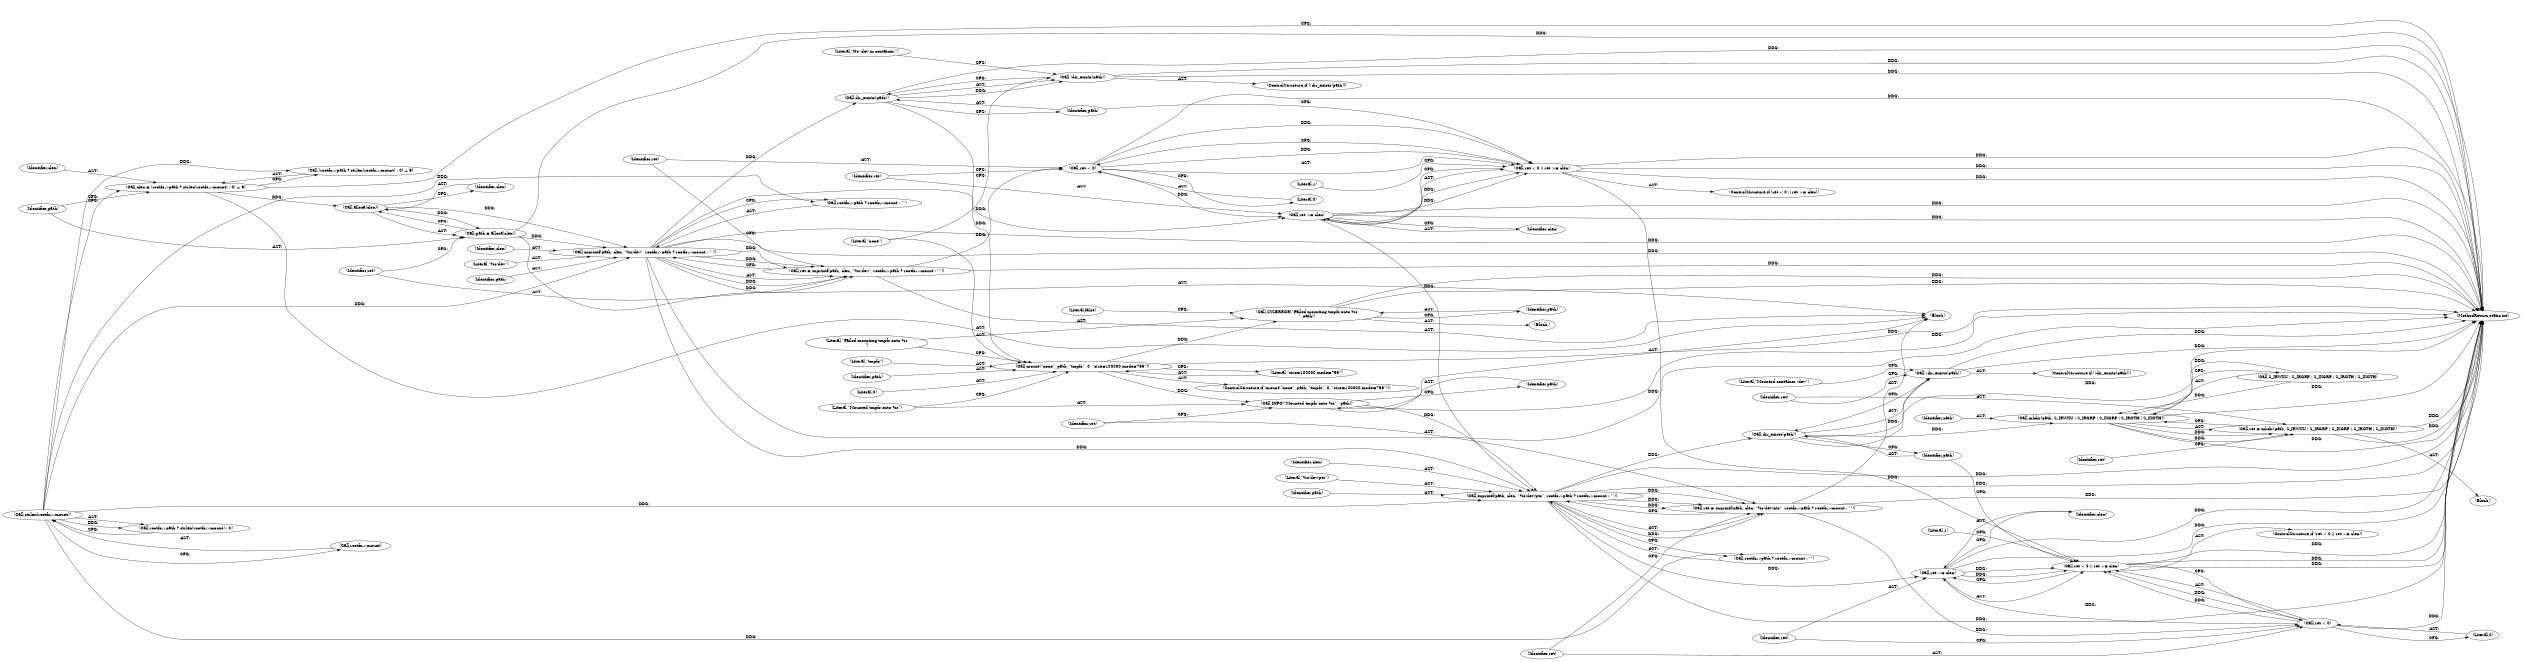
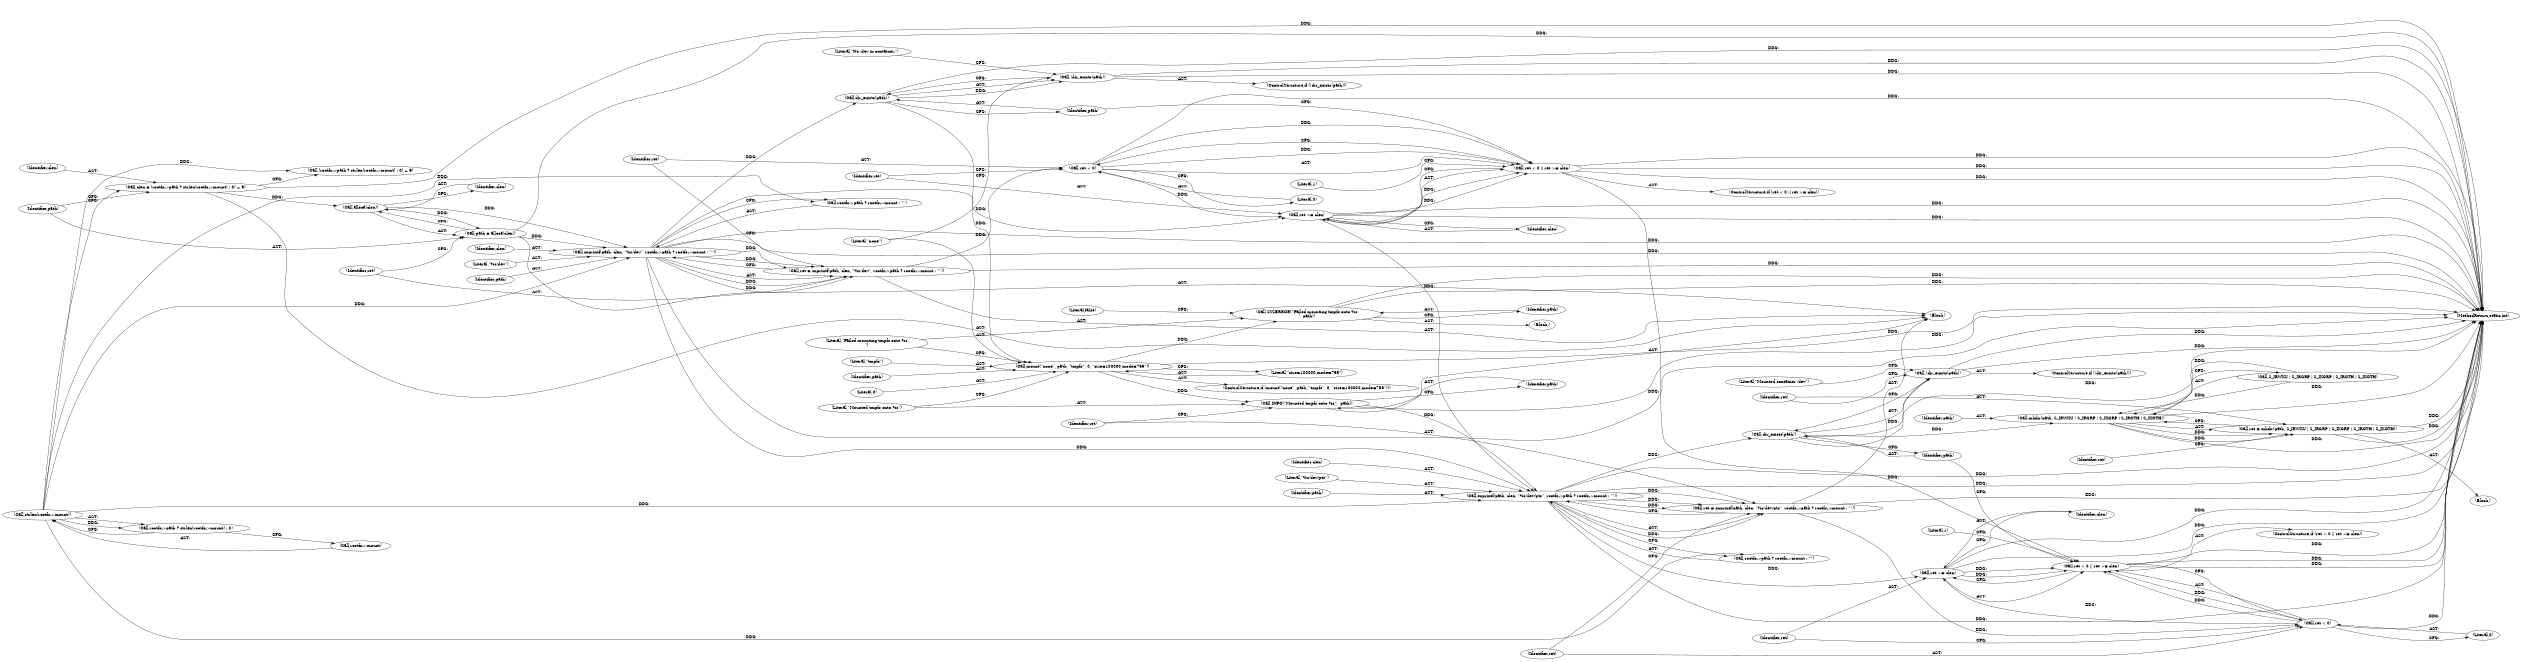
  digraph {
    rankdir=LR
    n1 [label="(Call,alloca(clen))"]
    n2 [label="(Call,path = alloca(clen))"]
    n3 [label="(Call,snprintf(path, clen, \"%s/dev\", rootfs->path ? rootfs->mount : \"\"))"]
    n4 [label="(Identifier,clen)"]
    n5 [label="(Block,)"]
    n6 [label="(MethodReturn,static int)"]
    n7 [label="(Call,snprintf(path, clen, \"%s/dev/pts\", rootfs->path ? rootfs->mount : \"\"))"]
    n8 [label="(Call,rootfs->path ? rootfs->mount : \"\")"]
    n9 [label="(Call,ret = snprintf(path, clen, \"%s/dev\", rootfs->path ? rootfs->mount : \"\"))"]
    n10 [label="(Call,ret >= clen)"]
    n11 [label="(Call,dir_exists(path))"]
    n12 [label="(Call,clen = (rootfs->path ? strlen(rootfs->mount) : 0) + 9)"]
    n13 [label="(Call,(rootfs->path ? strlen(rootfs->mount) : 0) + 9)"]
    n14 [label="(Call,strlen(rootfs->mount))"]
    n15 [label="(Call,rootfs->mount)"]
    n16 [label="(Call,rootfs->path ? rootfs->mount : \"\")"]
    n17 [label="(Call,rootfs->path ? strlen(rootfs->mount) : 0)"]
    n18 [label="(Call,ret >= clen)"]
    n19 [label="(Call,ret = snprintf(path, clen, \"%s/dev/pts\", rootfs->path ? rootfs->mount : \"\"))"]
    n20 [label="(Call,dir_exists(path))"]
    n21 [label="(Call,ret < 0)"]
    n22 [label="(Call,ret < 0 || ret >= clen)"]
    n23 [label="(Identifier,clen)"]
    n24 [label="(Call,!dir_exists(path))"]
    n25 [label="(Call,mount(\"none\", path, \"tmpfs\", 0, \"size=100000,mode=755\"))"]
    n26 [label="(Identifier,path)"]
    n27 [label="(Literal,0)"]
    n28 [label="(Call,ret < 0 || ret >= clen)"]
    n29 [label="(ControlStructure,if (ret < 0 || ret >= clen))"]
    n30 [label="(Call,ret < 0)"]
    n31 [label="(ControlStructure,if (ret < 0 || ret >= clen))"]
    n32 [label="(Literal,0)"]
    n33 [label="(Identifier,clen)"]
    n34 [label="(Call,!dir_exists(path))"]
    n35 [label="(Call,mkdir(path, S_IRWXU | S_IRGRP | S_IXGRP | S_IROTH | S_IXOTH))"]
    n36 [label="(Identifier,path)"]
    n37 [label="(ControlStructure,if (!dir_exists(path)))"]
    n38 [label="(Call,ret = mkdir(path, S_IRWXU | S_IRGRP | S_IXGRP | S_IROTH | S_IXOTH))"]
    n39 [label="(Call,S_IRWXU | S_IRGRP | S_IXGRP | S_IROTH | S_IXOTH)"]
    n40 [label="(Block,)"]
    n41 [label="(ControlStructure,if (!dir_exists(path)))"]
    n42 [label="(Call,SYSERROR(\"Failed mounting tmpfs onto %s\n\", path))"]
    n43 [label="(Call,INFO(\"Mounted tmpfs onto %s\",  path))"]
    n44 [label="(Literal,\"size=100000,mode=755\")"]
    n45 [label="(ControlStructure,if (mount(\"none\", path, \"tmpfs\", 0, \"size=100000,mode=755\")))"]
    n46 [label="(Identifier,path)"]
    n47 [label="(Block,)"]
    n48 [label="(Identifier,path)"]
    n49 [label="(Identifier,ret)"]
    n50 [label="(Identifier,path)"]
    n51 [label="(Identifier,ret)"]
    n52 [label="(Literal,\"%s/dev/pts\")"]
    n53 [label="(Literal,false)"]
    n54 [label="(Identifier,ret)"]
    n55 [label="(Identifier,ret)"]
    n56 [label="(Literal,\"none\")"]
    n57 [label="(Literal,1)"]
    n58 [label="(Identifier,ret)"]
    n59 [label="(Identifier,clen)"]
    n60 [label="(Identifier,path)"]
    n61 [label="(Identifier,path)"]
    n62 [label="(Literal,\"No /dev in container.\")"]
    n63 [label="(Literal,\"tmpfs\")"]
    n64 [label="(Identifier,ret)"]
    n65 [label="(Literal,1)"]
    n66 [label="(Identifier,clen)"]
    n67 [label="(Identifier,path)"]
    n68 [label="(Identifier,ret)"]
    n69 [label="(Literal,\"Mounted container /dev\")"]
    n70 [label="(Identifier,ret)"]
    n71 [label="(Literal,\"Mounted tmpfs onto %s\")"]
    n72 [label="(Literal,\"%s/dev\")"]
    n73 [label="(Identifier,path)"]
    n74 [label="(Literal,0)"]
    n75 [label="(Literal,\"Failed mounting tmpfs onto %s\n\")"]
    n76 [label="(Identifier,clen)"]
    n1 -> n2 [label="AST: "]
    n1 -> n2 [label="DDG: "]
    n1 -> n3 [label="DDG: "]
    n1 -> n4 [label="CFG: "]
    n2 -> n1 [label="CFG: "]
    n2 -> n3 [label="DDG: "]
    n2 -> n5 [label="AST: "]
    n2 -> n6 [label="DDG: "]
    n3 -> n6 [label="DDG: "]
    n3 -> n6 [label="DDG: "]
    n3 -> n6 [label="DDG: "]
    n3 -> n7 [label="DDG: "]
    n3 -> n8 [label="CFG: "]
    n3 -> n9 [label="AST: "]
    n3 -> n9 [label="DDG: "]
    n3 -> n9 [label="DDG: "]
    n3 -> n9 [label="DDG: "]
    n3 -> n9 [label="DDG: "]
    n3 -> n10 [label="DDG: "]
    n3 -> n11 [label="DDG: "]
    n4 -> n1 [label="AST: "]
    n7 -> n6 [label="DDG: "]
    n7 -> n6 [label="DDG: "]
    n7 -> n6 [label="DDG: "]
    n7 -> n16 [label="CFG: "]
    n7 -> n18 [label="DDG: "]
    n7 -> n19 [label="AST: "]
    n7 -> n19 [label="DDG: "]
    n7 -> n19 [label="DDG: "]
    n7 -> n19 [label="DDG: "]
    n7 -> n19 [label="DDG: "]
    n7 -> n20 [label="DDG: "]
    n8 -> n3 [label="AST: "]
    n9 -> n3 [label="CFG: "]
    n9 -> n5 [label="AST: "]
    n9 -> n6 [label="DDG: "]
    n9 -> n21 [label="DDG: "]
    n10 -> n6 [label="DDG: "]
    n10 -> n6 [label="DDG: "]
    n10 -> n7 [label="DDG: "]
    n10 -> n22 [label="AST: "]
    n10 -> n22 [label="DDG: "]
    n10 -> n22 [label="DDG: "]
    n10 -> n23 [label="CFG: "]
    n11 -> n6 [label="DDG: "]
    n11 -> n24 [label="AST: "]
    n11 -> n24 [label="DDG: "]
    n11 -> n25 [label="DDG: "]
    n11 -> n26 [label="CFG: "]
    n12 -> n1 [label="DDG: "]
    n12 -> n5 [label="AST: "]
-   n12 -> n6 [label="CFG: "]
+   n12 -> n6 [label="DDG: "]
    n12 -> n13 [label="CFG: "]
-   n13 -> n12 [label="AST: "]
    n14 -> n3 [label="DDG: "]
    n14 -> n7 [label="DDG: "]
    n14 -> n8 [label="DDG: "]
    n14 -> n12 [label="CFG: "]
    n14 -> n13 [label="DDG: "]
-   n14 -> n15 [label="CFG: "]
+   n17 -> n15 [label="CFG: "]
    n14 -> n16 [label="DDG: "]
    n14 -> n17 [label="AST: "]
    n14 -> n17 [label="DDG: "]
    n15 -> n14 [label="AST: "]
    n16 -> n7 [label="AST: "]
    n17 -> n14 [label="CFG: "]
    n18 -> n6 [label="DDG: "]
    n18 -> n6 [label="DDG: "]
    n18 -> n28 [label="AST: "]
    n18 -> n28 [label="DDG: "]
    n18 -> n28 [label="DDG: "]
    n18 -> n33 [label="CFG: "]
    n19 -> n5 [label="AST: "]
    n19 -> n6 [label="DDG: "]
    n19 -> n7 [label="CFG: "]
    n19 -> n30 [label="DDG: "]
    n20 -> n6 [label="DDG: "]
    n20 -> n34 [label="AST: "]
    n20 -> n34 [label="DDG: "]
    n20 -> n35 [label="DDG: "]
    n20 -> n36 [label="CFG: "]
    n21 -> n6 [label="DDG: "]
    n21 -> n10 [label="DDG: "]
    n21 -> n22 [label="AST: "]
    n21 -> n22 [label="DDG: "]
    n21 -> n22 [label="DDG: "]
    n21 -> n27 [label="CFG: "]
    n22 -> n6 [label="DDG: "]
    n22 -> n6 [label="DDG: "]
    n22 -> n6 [label="DDG: "]
    n22 -> n10 [label="CFG: "]
    n22 -> n21 [label="CFG: "]
    n22 -> n28 [label="DDG: "]
    n22 -> n29 [label="AST: "]
    n23 -> n10 [label="AST: "]
    n24 -> n6 [label="DDG: "]
    n24 -> n6 [label="DDG: "]
    n24 -> n11 [label="CFG: "]
    n24 -> n41 [label="AST: "]
    n25 -> n6 [label="DDG: "]
    n25 -> n42 [label="DDG: "]
    n25 -> n43 [label="DDG: "]
    n25 -> n44 [label="CFG: "]
    n25 -> n45 [label="AST: "]
    n26 -> n11 [label="AST: "]
    n26 -> n22 [label="CFG: "]
    n27 -> n21 [label="AST: "]
    n28 -> n6 [label="DDG: "]
    n28 -> n6 [label="DDG: "]
    n28 -> n6 [label="DDG: "]
    n28 -> n18 [label="CFG: "]
    n28 -> n30 [label="CFG: "]
    n28 -> n31 [label="AST: "]
    n30 -> n6 [label="DDG: "]
    n30 -> n18 [label="DDG: "]
    n30 -> n28 [label="AST: "]
    n30 -> n28 [label="DDG: "]
    n30 -> n28 [label="DDG: "]
    n30 -> n32 [label="CFG: "]
    n32 -> n30 [label="AST: "]
    n33 -> n18 [label="AST: "]
    n34 -> n6 [label="DDG: "]
    n34 -> n6 [label="DDG: "]
    n34 -> n20 [label="CFG: "]
    n34 -> n37 [label="AST: "]
    n35 -> n6 [label="DDG: "]
    n35 -> n6 [label="DDG: "]
    n35 -> n38 [label="AST: "]
    n35 -> n38 [label="DDG: "]
    n35 -> n38 [label="DDG: "]
    n35 -> n39 [label="CFG: "]
    n36 -> n20 [label="AST: "]
    n36 -> n28 [label="CFG: "]
    n38 -> n6 [label="DDG: "]
    n38 -> n6 [label="DDG: "]
    n38 -> n35 [label="CFG: "]
    n38 -> n40 [label="AST: "]
    n39 -> n35 [label="AST: "]
    n39 -> n35 [label="DDG: "]
    n39 -> n35 [label="DDG: "]
    n42 -> n6 [label="DDG: "]
    n42 -> n6 [label="DDG: "]
    n42 -> n46 [label="CFG: "]
    n42 -> n47 [label="AST: "]
    n43 -> n5 [label="AST: "]
    n43 -> n6 [label="DDG: "]
    n43 -> n7 [label="DDG: "]
    n43 -> n48 [label="CFG: "]
    n44 -> n25 [label="AST: "]
    n46 -> n42 [label="AST: "]
    n48 -> n43 [label="AST: "]
    n49 -> n19 [label="AST: "]
    n49 -> n43 [label="CFG: "]
    n50 -> n2 [label="AST: "]
    n50 -> n12 [label="CFG: "]
    n51 -> n19 [label="CFG: "]
    n51 -> n30 [label="AST: "]
    n52 -> n7 [label="AST: "]
    n53 -> n42 [label="CFG: "]
    n54 -> n2 [label="CFG: "]
    n54 -> n9 [label="AST: "]
    n55 -> n34 [label="CFG: "]
    n55 -> n38 [label="AST: "]
    n56 -> n24 [label="CFG: "]
    n56 -> n25 [label="AST: "]
    n57 -> n28 [label="CFG: "]
    n58 -> n38 [label="CFG: "]
    n59 -> n12 [label="AST: "]
    n60 -> n7 [label="AST: "]
    n61 -> n35 [label="AST: "]
    n62 -> n24 [label="CFG: "]
    n63 -> n25 [label="AST: "]
    n64 -> n9 [label="CFG: "]
    n64 -> n21 [label="AST: "]
    n65 -> n22 [label="CFG: "]
    n66 -> n3 [label="AST: "]
    n67 -> n25 [label="AST: "]
    n68 -> n10 [label="AST: "]
    n68 -> n21 [label="CFG: "]
    n69 -> n34 [label="CFG: "]
    n70 -> n18 [label="AST: "]
    n70 -> n30 [label="CFG: "]
    n71 -> n25 [label="CFG: "]
    n71 -> n43 [label="AST: "]
    n72 -> n3 [label="AST: "]
    n73 -> n3 [label="AST: "]
    n74 -> n25 [label="AST: "]
    n75 -> n25 [label="CFG: "]
    n75 -> n42 [label="AST: "]
    n76 -> n7 [label="AST: "]
  }
